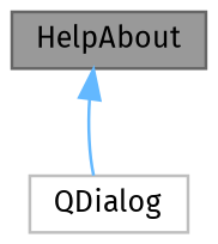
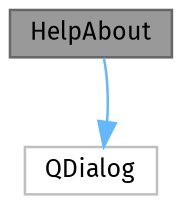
  digraph {
    fontname="Fira Sans"
    node [fontname="Fira Sans" fontsize=10 shape=box style=filled]
    n1 [color=gray40 fillcolor=grey60 fontcolor=black height=0.2 label=HelpAbout width=0.4]
    n2 [color=grey75 fillcolor=white height=0.2 label=QDialog width=0.4]
-   n1 -> n2 [color=steelblue1 dir=back fontname="Fira Sans" fontsize=10 labelfontname=Helvetica labelfontsize=10 style=solid]
+   n2 -> n1 [color=steelblue1 dir=back fontname="Fira Sans" fontsize=10 labelfontname=Helvetica labelfontsize=10 style=solid]
  }
